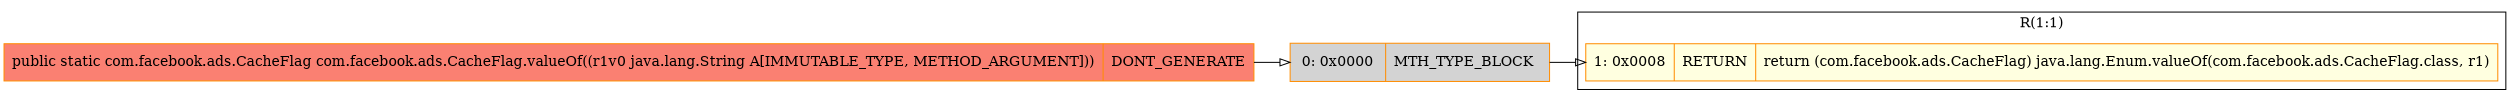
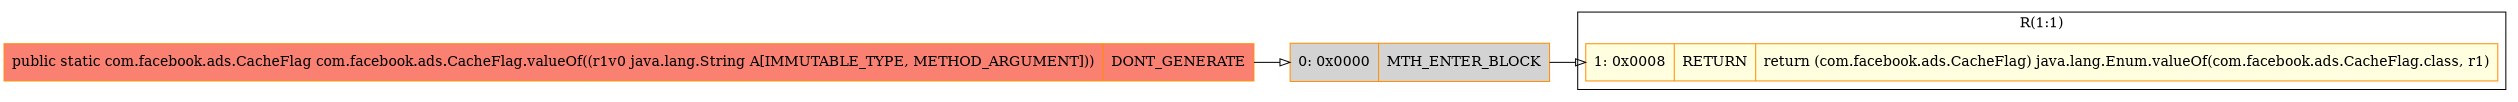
  digraph {
    rankdir=LR
    node [color=darkorange shape=record style=filled]
    edge [arrowhead=onormal]
    n1 [label="{1\:\ 0x0008|RETURN\l|return (com.facebook.ads.CacheFlag) java.lang.Enum.valueOf(com.facebook.ads.CacheFlag.class, r1)\l}" fillcolor=lightyellow]
-   n2 [label="{0\:\ 0x0000|MTH_TYPE_BLOCK\l}" fillcolor=lightgrey]
+   n2 [label="{0\:\ 0x0000|MTH_ENTER_BLOCK\l}" fillcolor=lightgrey]
    n3 [label="{public static com.facebook.ads.CacheFlag com.facebook.ads.CacheFlag.valueOf((r1v0 java.lang.String A[IMMUTABLE_TYPE, METHOD_ARGUMENT]))  | DONT_GENERATE\l}" fillcolor=salmon]
    subgraph cluster_1 {
      label="R(1:1)"
      n1
    }
    n2 -> n1
    n3 -> n2
  }
